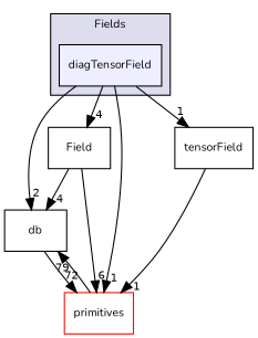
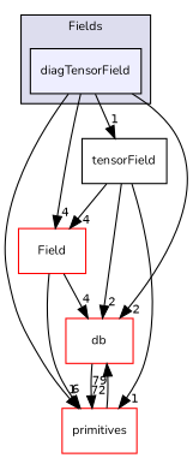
  digraph {
    compound=true
    fontname=Nunito
    node [fontname=Nunito fontsize=10 shape=box]
    edge [fontname=Nunito headlabel=4 labeldistance=1.5 labelfontname=Helvetica labelfontsize=10]
    n1 [fillcolor="#eeeeff" label=diagTensorField pencolor=black style=filled]
-   n2 [label=Field]
-   n3 [color=black label=db]
+   n2 [label=Field color=red]
+   n3 [color=red label=db]
    n4 [color=red label=primitives]
    n5 [label=tensorField]
    subgraph cluster_1 {
      bgcolor="#ddddee"
      fontsize=10
      label=Fields
      pencolor=black
      n1
    }
    n1 -> n2
    n1 -> n3 [headlabel=2]
    n1 -> n4 [headlabel=1]
    n1 -> n5 [headlabel=1]
    n2 -> n3
    n2 -> n4 [headlabel=6]
    n3 -> n4 [headlabel=72]
    n4 -> n3 [headlabel=79]
+   n5 -> n2
+   n5 -> n3 [headlabel=2]
    n5 -> n4 [headlabel=1]
  }
